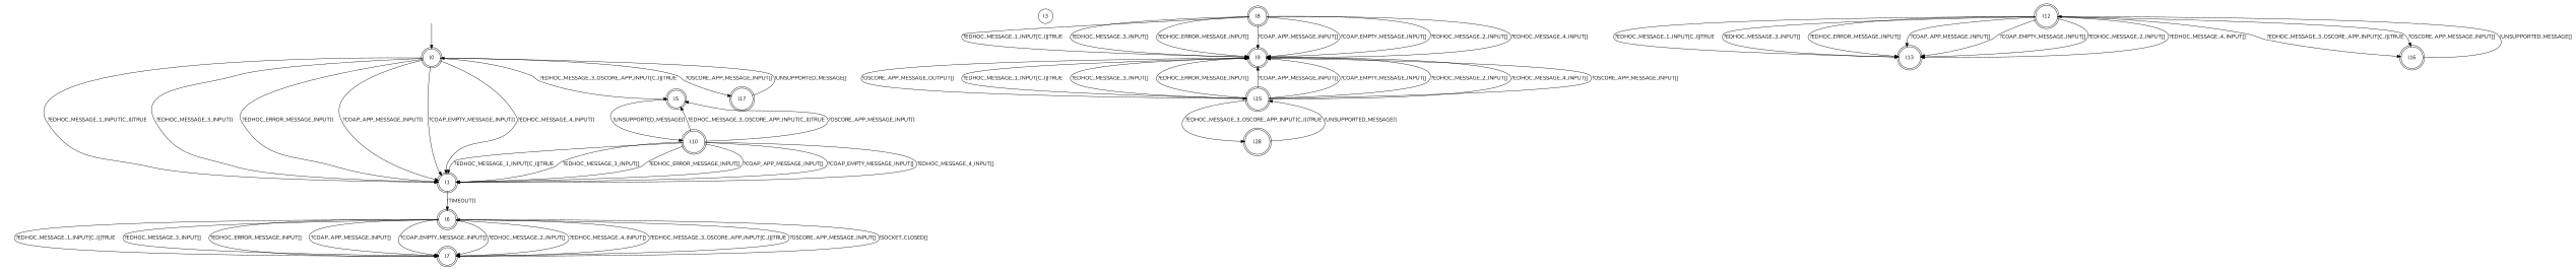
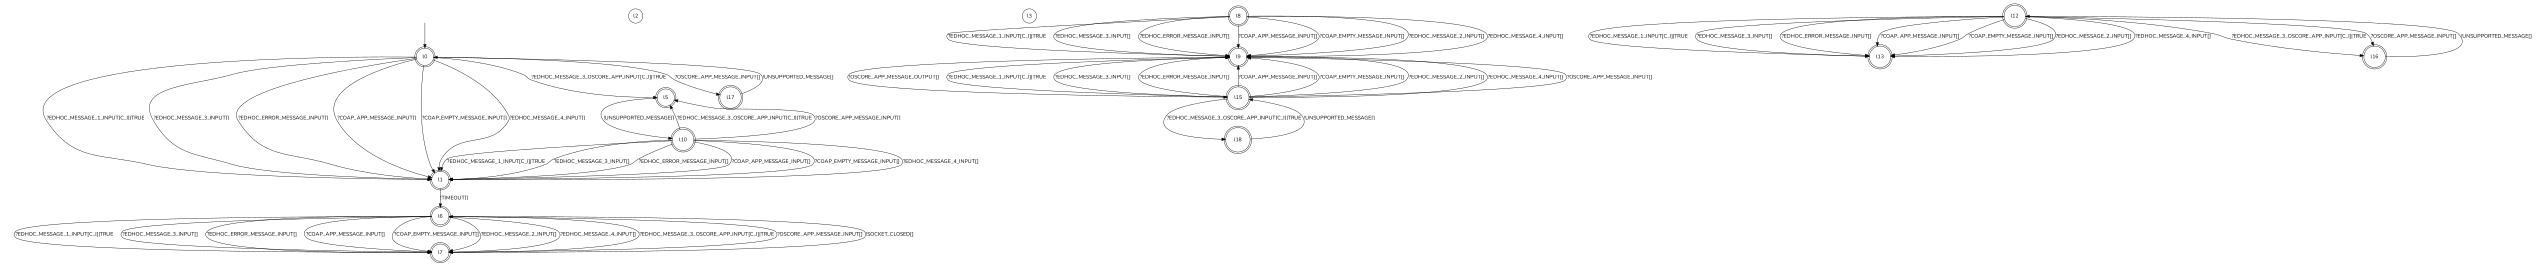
  digraph {
    fontname=Nunito
    node [fontname=Nunito shape=doublecircle]
    edge [fontname=Nunito]
    "" [shape=none]
    l0
    l1
    l5
    l17
    l6
    l10
    l7
+   l2 [shape=circle]
    l3 [shape=circle]
    l8
    l9
    l15
-   l18 [label=l28]
+   l18
    l12
    l13
    l16
    "" -> l0
    l0 -> l1 [label=<?EDHOC_MESSAGE_1_INPUT[C_I]|TRUE>]
    l0 -> l1 [label=<?EDHOC_MESSAGE_3_INPUT[]>]
    l0 -> l1 [label=<?EDHOC_ERROR_MESSAGE_INPUT[]>]
    l0 -> l1 [label=<?COAP_APP_MESSAGE_INPUT[]>]
    l0 -> l1 [label=<?COAP_EMPTY_MESSAGE_INPUT[]>]
    l0 -> l1 [label=<?EDHOC_MESSAGE_4_INPUT[]>]
    l0 -> l5 [label=<?EDHOC_MESSAGE_3_OSCORE_APP_INPUT[C_I]|TRUE>]
    l0 -> l17 [label=<?OSCORE_APP_MESSAGE_INPUT[]>]
    l1 -> l6 [label=<!TIMEOUT[]>]
    l5 -> l10 [label=<!UNSUPPORTED_MESSAGE[]>]
    l17 -> l0 [label=<!UNSUPPORTED_MESSAGE[]>]
    l6 -> l7 [label=<?EDHOC_MESSAGE_1_INPUT[C_I]|TRUE>]
    l6 -> l7 [label=<?EDHOC_MESSAGE_3_INPUT[]>]
    l6 -> l7 [label=<?EDHOC_ERROR_MESSAGE_INPUT[]>]
    l6 -> l7 [label=<?COAP_APP_MESSAGE_INPUT[]>]
    l6 -> l7 [label=<?COAP_EMPTY_MESSAGE_INPUT[]>]
    l6 -> l7 [label=<?EDHOC_MESSAGE_2_INPUT[]>]
    l6 -> l7 [label=<?EDHOC_MESSAGE_4_INPUT[]>]
    l6 -> l7 [label=<?EDHOC_MESSAGE_3_OSCORE_APP_INPUT[C_I]|TRUE>]
    l6 -> l7 [label=<?OSCORE_APP_MESSAGE_INPUT[]>]
    l10 -> l1 [label=<?EDHOC_MESSAGE_1_INPUT[C_I]|TRUE>]
    l10 -> l1 [label=<?EDHOC_MESSAGE_3_INPUT[]>]
    l10 -> l1 [label=<?EDHOC_ERROR_MESSAGE_INPUT[]>]
    l10 -> l1 [label=<?COAP_APP_MESSAGE_INPUT[]>]
    l10 -> l1 [label=<?COAP_EMPTY_MESSAGE_INPUT[]>]
    l10 -> l1 [label=<?EDHOC_MESSAGE_4_INPUT[]>]
    l10 -> l5 [label=<?EDHOC_MESSAGE_3_OSCORE_APP_INPUT[C_I]|TRUE>]
    l10 -> l5 [label=<?OSCORE_APP_MESSAGE_INPUT[]>]
    l7 -> l6 [label=<!SOCKET_CLOSED[]>]
    l8 -> l9 [label=<?EDHOC_MESSAGE_1_INPUT[C_I]|TRUE>]
    l8 -> l9 [label=<?EDHOC_MESSAGE_3_INPUT[]>]
    l8 -> l9 [label=<?EDHOC_ERROR_MESSAGE_INPUT[]>]
    l8 -> l9 [label=<?COAP_APP_MESSAGE_INPUT[]>]
    l8 -> l9 [label=<?COAP_EMPTY_MESSAGE_INPUT[]>]
    l8 -> l9 [label=<?EDHOC_MESSAGE_2_INPUT[]>]
    l8 -> l9 [label=<?EDHOC_MESSAGE_4_INPUT[]>]
    l9 -> l15 [label=<!OSCORE_APP_MESSAGE_OUTPUT[]>]
    l15 -> l9 [label=<?EDHOC_MESSAGE_1_INPUT[C_I]|TRUE>]
    l15 -> l9 [label=<?EDHOC_MESSAGE_3_INPUT[]>]
    l15 -> l9 [label=<?EDHOC_ERROR_MESSAGE_INPUT[]>]
    l15 -> l9 [label=<?COAP_APP_MESSAGE_INPUT[]>]
    l15 -> l9 [label=<?COAP_EMPTY_MESSAGE_INPUT[]>]
    l15 -> l9 [label=<?EDHOC_MESSAGE_2_INPUT[]>]
    l15 -> l9 [label=<?EDHOC_MESSAGE_4_INPUT[]>]
    l15 -> l9 [label=<?OSCORE_APP_MESSAGE_INPUT[]>]
    l15 -> l18 [label=<?EDHOC_MESSAGE_3_OSCORE_APP_INPUT[C_I]|TRUE>]
    l18 -> l15 [label=<!UNSUPPORTED_MESSAGE[]>]
    l12 -> l13 [label=<?EDHOC_MESSAGE_1_INPUT[C_I]|TRUE>]
    l12 -> l13 [label=<?EDHOC_MESSAGE_3_INPUT[]>]
    l12 -> l13 [label=<?EDHOC_ERROR_MESSAGE_INPUT[]>]
    l12 -> l13 [label=<?COAP_APP_MESSAGE_INPUT[]>]
    l12 -> l13 [label=<?COAP_EMPTY_MESSAGE_INPUT[]>]
    l12 -> l13 [label=<?EDHOC_MESSAGE_2_INPUT[]>]
    l12 -> l13 [label=<?EDHOC_MESSAGE_4_INPUT[]>]
    l12 -> l16 [label=<?EDHOC_MESSAGE_3_OSCORE_APP_INPUT[C_I]|TRUE>]
    l12 -> l16 [label=<?OSCORE_APP_MESSAGE_INPUT[]>]
    l16 -> l12 [label=<!UNSUPPORTED_MESSAGE[]>]
  }
